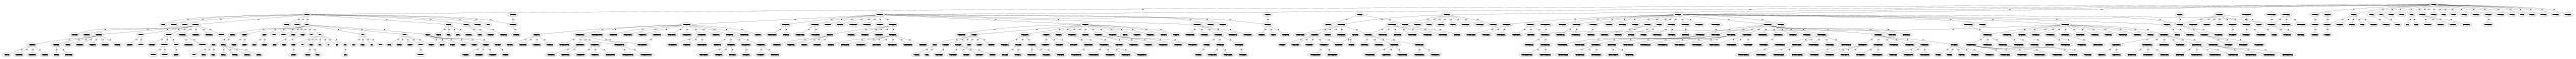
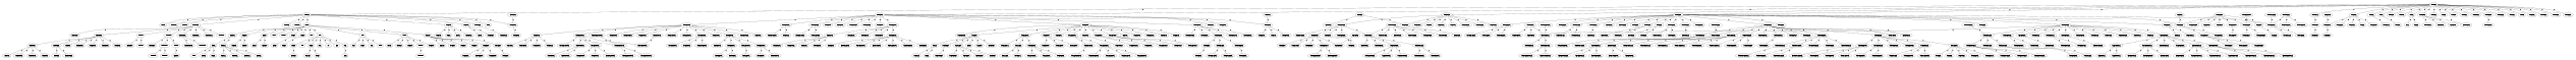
  strict graph {
    ATGC
    ATAC
    ATGAC
    AGTGC
    ATGCC
    ATTGC
    AGGC
    TTGC
    ATC
    ATGA
    ATTC
    AGC
    ATGTC
    ATCC
    TGC
    ATGT
    AAGC
    ACTGC
    ATGCT
    ATGCG
    ATGG
    ATG
    ACGC
    ATAGC
    AATGC
    ATGGC
    ATTAC
    ATA
    ACAC
    AGAC
    ATACC
    TAC
    AAC
    ATATC
    ATAA
    ATCAC
    ATAG
    AAAC
    ATGAAC
    ACGAC
    AATGAC
    ATGCAC
    TTGAC
    AGGAC
    ATGAG
    ATGACC
    ATGAGC
    ATGAT
    CTGAC
    ATGACA
    ATGACG
    ATGAA
    AGTGCC
    AGAGC
    ATGTGC
    AGTCC
    TGTGC
    AGTC
    GGTGC
    AGTG
    AGTGGC
    ATGGCC
    ATGTCC
    AGGCC
    ATTCC
    AGCC
    AAGCC
    ATTGCC
    ATAGCC
    TTGCC
    ACGCC
    ATGCCC
    ATGCGC
    ATGCCG
    AATGCC
    TATGCC
    CTGCC
    GATGCC
    ATCCC
    ATCGCC
    ATTGT
    AGGCG
    AGG
    AGGCA
    AGGTC
    AGGG
    TTGGC
    ATCG
    GC
    CGC
    GTGTC
    GATGTC
    TATGTC
    CTGTC
    ATAGCT
    ATTAG
    ATTA
    ATTAA
    ATTTAC
    ATTATC
    ATTACC
    ATTAT
-   ATTTC
    AT
    TA
    AAA
    AGTA
    ACTA
    CTA
    TTA
    AATA
    ACA
    AGA
    AA
    TTAC
    TTC
    TTCC
    CAC
    GACAC
    ACAG
    ACC
    AGACA
    GAC
    TATACC
    ATAGA
    ATCTC
    TTGAAC
    AGAAC
    ATGAAAC
    ATGATAC
    ATGAAG
    ATGACAC
    ACGAAC
    ATGTAAC
    ATCGAAC
    ATCAAC
    ATGAACC
    TGAAC
    ACGA
    ACCGAC
    ACGAA
    ACGTC
    ACGGAC
    ACAAC
    ACGTAC
    ACGACA
    CGAC
    ACGAG
    ACGCAC
    TCGAC
    ACCAC
    ACGAGC
    AATGTC
    AATGGC
    AATGCAC
    AATGTAC
    AATGAGC
    GTGCAC
    TGCAC
    ATCCAC
    TTGCAC
    ATGCAG
    TGAG
    ATGATG
    AGGAG
    TGACC
    ATGACCG
    ATCGAGC
    ATGGAGC
    ATTTGC
    ATGTGA
    ATGTG
    AATGTGC
    ATGTGCC
    GGTCC
    AATGGCC
    ATGGCG
    ATGGTC
    CTGGCC
    ATTGGCC
    ATGAGCC
    ATGGCCC
    AGTGGCC
    ATAGGCC
    GATGGCC
    ATGGCT
    TTGGCC
    CATGTCC
    ATTGTCC
    CTGTCC
    AAGTCC
    ATAGTCC
    ATGTCCC
    AATGTCC
    TATGTCC
    ATGTCAC
    ATGTCG
    ATATCC
    AGTGTCC
    ATTTCC
    TGTCC
    GGCC
    AGAGCC
    GATTCC
    ATTCTC
    CAGCC
    TAGCC
    ATATGCC
    TTTGCC
    CTAGCC
    ACGCCA
    ACGCGC
    AAGCCC
    ATACCC
    AAGCGC
    ATAGCGC
    ATCGCGC
    AACTGCC
    ACATGCC
    TCTGCC
    AATAG
    ATAAG
    ATTGG
    ATTG
    TATTAG
    ACTAG
    ATATAG
    GATTA
    TTTA
    ATATAA
    TTAA
    ATTCA
    ATTTTAC
    ATTTAT
    AG
    AGT
    TT
    ACT
    AC
    A
    CT
    TC
    TAA
    CA
    TGA
    AAAA
    AGAA
    AAG
    AACA
    ACAA
    AGCTA
    ATGTA
    CGTA
    TGTA
    AGCA
    AGGA
    TCTA
    ACTC
    CTGA
    CCA
    GCA
    GGA
    TTGGAC
    TTCGAAC
    TTGTAAC
    TCGAAC
    AGACAC
    AGATAC
    AGATC
    AGACC
    AATGAAAC
    ATGGAAAC
    ATAAAAC
    ATCAAAC
    ATCGAAAC
    ATGTTAC
    TGATAC
    ATGAGTAC
    ACG
    ACGGA
    CACGA
    CGA
    CCGA
    GACGA
    ACCGC
    ACCGTC
    ACCGGC
    AGCGAA
    CACGAA
    ACGTAA
    ACGTGAC
    ACGCGAC
    ACAACA
    ACGTCAC
    AGGTAC
    AAGACA
    AACGACA
    ACGCACA
    AACGGC
    AATGGTC
    AAGGC
    AATAGCC
    GAATGGCC
    AATTGGCC
    ATATGGCC
    AACTGGCC
    AGGGCG
    TGGCG
    ATGGCAG
    ATGGGCG
    ATGGACG
    ATGGTCG
    CTTGGCC
    ACTTGGCC
    ATTAGGCC
    CTGAGCC
    ATGAGCCC
    AGTGGCCC
    TATGGCCC
    ATGGGCCC
    ATAGGCCC
    AGTGGGCC
    AGTGGCTC
    AGTGGCT
    ATAGGGC
    CCATGTCC
    CATGTACC
    CCTGTCC
    CAGTGTCC
    CTATGTCC
    CGTGTCC
    ATCTGTCC
    ATTATCC
    CTGTTCC
    ATAGGTCC
    AAAGTCC
    ATCTCCC
    ATGTTCCC
    AAGTCCC
    AATGTACC
    AAGGTCC
    GTATGTCC
    TAAG
    AATAAG
    ATAAAG
    ATATG
    TTGG
    CATTGG
    TATC
    TCC
    TTT
    TCCC
    TTTCC
    GTTCC
    CTCC
    CG
    GAGT
    TCT
    AGCT
    AAATA
    GAGCTA
    AGCTTA
    AGCTC
    ATGTT
    GGTGCAC
    GTGCTC
    GGCAC
    GTGCGAC
    GTGCAAC
    GTGACAC
    GTCGCAC
    TCCAC
    TAGCAC
    TGGCAC
    TGCACC
-   GTTGGAC
    TAGGAC
    TTAGAC
    TTCGAC
    TTGTAA
    TTTTAAC
    GCG
    AGCG
    ACAGGA
    ACACGA
    CTCGA
    CATCGA
    CATGA
    GCCGC
    AACGC
    ACCAGTC
    GCCGTC
    ACAGTC
    ATGGT
    AGGTT
    ACGCA
    ATCGCA
    ACGCAA
    CGCA
    ACGGCA
    CCGCA
    TCGCA
    ATCGGCA
    ATCCCA
    TCGCAA
    CGCG
    GAATGGCCC
    AATTAGGCC
    ATATGCGCC
    TTATGGCC
    CCATGTCG
    CCATGTC
    CACATGTCC
    CCAGTGTCC
    CATGTGACC
    CAATGTACC
    CATGTACGC
    CCTTTCC
    CCTTCC
    CAGTGTCA
    CAGTGTC
    CAGTTCC
    AGGGCGG
    TGGGCG
    AGGGCAG
    TGACG
    TGGCAG
    TGGCGG
    TGGG
    GGCG
    ATGGAAG
    ATTGCAG
    ATGGTAG
    ATGGGTG
    ATCGGGCG
    ATTTGG
    GTTTGG
    ATTTGGG
    ATCTTGG
    ATTTTGG
    AATTTGG
    ACTTTGC
    ATTTCGC
    CTTTGC
    ATTTGCC
    ATAGTC
    ACTAGTC
    CTAGTC
    GTCC
    GATCC
    ATTCCC
    ACTTCCC
    ATTCCAC
    AGAG
    AATAAAC
    GATGGAAAC
    ATGCGAAAC
    ATGGAAAAC
    CTGTG
    CTGTGA
    ATTTCCC
    ATCGCAA
    CGGTC
    CGCC
    ATTGCCC
    ATACGTCC
    GTCAC
    ATAAGCC
    ATGGTGA
    ATGGA
    ACGTGA
    TTGTGA
    ATCTG
    TACGCCA
    ACGCGCA
    AAGCCA
    ATATA
    TATAA
    GTAA
    AAAAAC
    CTAAAAC
    CATCAAAC
    ATCAAAA
    ACAAAC
    ACGTGGAC
    ACAGCGAC
    TCGCGAC
    ACGCCAC
    GCGCGAC
    ACACGGC
    AACGGTC
    AAGGTC
    AAGTC
    ATGGTGGA
    GATGGTGA
    AACTTTGC
    CCTTTGC
    ACTTTTGC
    ATTGTCGC
    ATTTCAC
    CTCGGCC
    CTTGTGCC
    CTGTGGCC
    CTGAGCAC
    CTGATCC
    ATAGGTTCC
    GATAGGTCC
    ACTCCC
    ATCTCTC
-   ACGTTCCC
    AGGTTCCC
    ATGTTCCA
    ATGTTTCCC
    ATGC -- ATAC [label=1]
    ATGC -- ATGAC [label=1]
    ATGC -- AGTGC [label=1]
    ATGC -- ATGCC [label=1]
    ATGC -- ATTGC [label=1]
    ATGC -- AGGC [label=1]
    ATGC -- TTGC [label=1]
    ATGC -- ATC [label=1]
    ATGC -- ATGA [label=1]
    ATGC -- ATTC [label=1]
    ATGC -- AGC [label=1]
    ATGC -- ATGTC [label=1]
    ATGC -- ATCC [label=1]
    ATGC -- TGC [label=1]
    ATGC -- ATGT [label=1]
    ATGC -- AAGC [label=1]
    ATGC -- ACTGC [label=1]
    ATGC -- ATGCT [label=1]
    ATGC -- ATGCG [label=1]
    ATGC -- ATGG [label=1]
    ATGC -- ATG [label=1]
    ATGC -- ACGC [label=1]
    ATGC -- ATAGC [label=1]
    ATGC -- AATGC [label=1]
    ATGC -- ATGGC [label=1]
    ATAC -- ATTAC [label=1]
    ATAC -- ATA [label=1]
    ATAC -- ACAC [label=1]
    ATAC -- AGAC [label=1]
    ATAC -- ATACC [label=1]
    ATAC -- TAC [label=1]
    ATAC -- AAC [label=1]
    ATAC -- ATATC [label=1]
    ATAC -- ATAA [label=1]
    ATAC -- ATCAC [label=1]
    ATAC -- ATAG [label=1]
    ATAC -- AAAC [label=1]
    ATGAC -- ATGAAC [label=1]
    ATGAC -- ACGAC [label=1]
    ATGAC -- AATGAC [label=1]
    ATGAC -- ATGCAC [label=1]
    ATGAC -- TTGAC [label=1]
    ATGAC -- AGGAC [label=1]
    ATGAC -- ATGAG [label=1]
    ATGAC -- ATGACC [label=1]
    ATGAC -- ATGAGC [label=1]
    ATGAC -- ATGAT [label=1]
    ATGAC -- CTGAC [label=1]
    ATGAC -- ATGACA [label=1]
    ATGAC -- ATGACG [label=1]
    ATGAC -- ATGAA [label=1]
    AGTGC -- AGTGCC [label=1]
    AGTGC -- AGAGC [label=1]
    AGTGC -- ATGTGC [label=1]
    AGTGC -- AGTCC [label=1]
    AGTGC -- TGTGC [label=1]
    AGTGC -- AGTC [label=1]
    AGTGC -- GGTGC [label=1]
    AGTGC -- AGTG [label=1]
    AGTGC -- AGTGGC [label=1]
    ATGCC -- ATGGCC [label=1]
    ATGCC -- ATGTCC [label=1]
    ATGCC -- AGGCC [label=1]
    ATGCC -- ATTCC [label=1]
    ATGCC -- AGCC [label=1]
    ATGCC -- AAGCC [label=1]
    ATGCC -- ATTGCC [label=1]
    ATGCC -- ATAGCC [label=1]
    ATGCC -- TTGCC [label=1]
    ATGCC -- ACGCC [label=1]
    ATGCC -- ATGCCC [label=1]
    ATGCC -- ATGCGC [label=1]
    ATGCC -- ATGCCG [label=1]
    ATGCC -- AATGCC [label=1]
    ATGCC -- TATGCC [label=1]
    ATGCC -- CTGCC [label=1]
    ATGCC -- GATGCC [label=1]
    ATGCC -- ATCCC [label=1]
    ATGCC -- ATCGCC [label=1]
    ATTGC -- ATTGT [label=1]
    AGGC -- AGGCG [label=1]
    AGGC -- AGG [label=1]
    AGGC -- AGGCA [label=1]
    AGGC -- AGGTC [label=1]
    AGGC -- AGGG [label=1]
    TTGC -- TTGGC [label=1]
    ATC -- ATCG [label=1]
    AGC -- GC [label=1]
    AGC -- CGC [label=1]
    ATGTC -- GTGTC [label=1]
    ATGTC -- GATGTC [label=1]
    ATGTC -- TATGTC [label=1]
    ATGTC -- CTGTC [label=1]
    ATGCT -- ATAGCT [label=1]
    ATTAC -- ATTAG [label=1]
    ATTAC -- ATTA [label=1]
    ATTAC -- ATTAA [label=1]
    ATTAC -- ATTTAC [label=1]
    ATTAC -- ATTATC [label=1]
    ATTAC -- ATTACC [label=1]
    ATTAC -- ATTAT [label=1]
-   ATTAC -- ATTTC [label=1]
    ATA -- AT [label=1]
    ATA -- TA [label=1]
    ATA -- AAA [label=1]
    ATA -- AGTA [label=1]
    ATA -- ACTA [label=1]
    ATA -- CTA [label=1]
    ATA -- TTA [label=1]
    ATA -- AATA [label=1]
    ATA -- ACA [label=1]
    ATA -- AGA [label=1]
    ATA -- AA [label=1]
    ACAC -- CAC [label=1]
    ACAC -- GACAC [label=1]
    ACAC -- ACAG [label=1]
    ACAC -- ACC [label=1]
    AGAC -- AGACA [label=1]
    AGAC -- GAC [label=1]
    ATACC -- TATACC [label=1]
    ATAA -- ATAGA [label=1]
    ATCAC -- ATCTC [label=1]
    AAAC -- TTAC [label=1]
    ATGAAC -- TTGAAC [label=1]
    ATGAAC -- AGAAC [label=1]
    ATGAAC -- ATGAAAC [label=1]
    ATGAAC -- ATGATAC [label=1]
    ATGAAC -- ATGAAG [label=1]
    ATGAAC -- ATGACAC [label=1]
    ATGAAC -- ACGAAC [label=1]
    ATGAAC -- ATGTAAC [label=1]
    ATGAAC -- ATCGAAC [label=1]
    ATGAAC -- ATCAAC [label=1]
    ATGAAC -- ATGAACC [label=1]
    ATGAAC -- TGAAC [label=1]
    ACGAC -- ACGA [label=1]
    ACGAC -- ACCGAC [label=1]
    ACGAC -- ACGAA [label=1]
    ACGAC -- ACGTC [label=1]
    ACGAC -- ACGGAC [label=1]
    ACGAC -- ACAAC [label=1]
    ACGAC -- ACGTAC [label=1]
    ACGAC -- ACGACA [label=1]
    ACGAC -- CGAC [label=1]
    ACGAC -- ACGAG [label=1]
    ACGAC -- ACGCAC [label=1]
    ACGAC -- TCGAC [label=1]
    ACGAC -- ACCAC [label=1]
    ACGAC -- ACGAGC [label=1]
    AATGAC -- AATGTC [label=1]
    AATGAC -- AATGGC [label=1]
    AATGAC -- AATGCAC [label=1]
    AATGAC -- AATGTAC [label=1]
    AATGAC -- AATGAGC [label=1]
    ATGCAC -- GTGCAC [label=1]
    ATGCAC -- TGCAC [label=1]
    ATGCAC -- ATCCAC [label=1]
    ATGCAC -- TTGCAC [label=1]
    ATGCAC -- ATGCAG [label=1]
    ATGAG -- TGAG [label=1]
    ATGAG -- ATGATG [label=1]
    ATGAG -- AGGAG [label=1]
    ATGACC -- TGACC [label=1]
    ATGACC -- ATGACCG [label=1]
    ATGAGC -- ATCGAGC [label=1]
    ATGAGC -- ATGGAGC [label=1]
    ATGTGC -- ATTTGC [label=1]
    ATGTGC -- ATGTGA [label=1]
    ATGTGC -- ATGTG [label=1]
    ATGTGC -- AATGTGC [label=1]
    ATGTGC -- ATGTGCC [label=1]
    AGTCC -- GGTCC [label=1]
    ATGGCC -- AATGGCC [label=1]
    ATGGCC -- ATGGCG [label=1]
    ATGGCC -- ATGGTC [label=1]
    ATGGCC -- CTGGCC [label=1]
    ATGGCC -- ATTGGCC [label=1]
    ATGGCC -- ATGAGCC [label=1]
    ATGGCC -- ATGGCCC [label=1]
    ATGGCC -- AGTGGCC [label=1]
    ATGGCC -- ATAGGCC [label=1]
    ATGGCC -- GATGGCC [label=1]
    ATGGCC -- ATGGCT [label=1]
    ATGGCC -- TTGGCC [label=1]
    ATGTCC -- CATGTCC [label=1]
    ATGTCC -- ATTGTCC [label=1]
    ATGTCC -- CTGTCC [label=1]
    ATGTCC -- AAGTCC [label=1]
    ATGTCC -- ATAGTCC [label=1]
    ATGTCC -- ATGTCCC [label=1]
    ATGTCC -- AATGTCC [label=1]
    ATGTCC -- TATGTCC [label=1]
    ATGTCC -- ATGTCAC [label=1]
    ATGTCC -- ATGTCG [label=1]
    ATGTCC -- ATATCC [label=1]
    ATGTCC -- AGTGTCC [label=1]
    ATGTCC -- ATTTCC [label=1]
    ATGTCC -- TGTCC [label=1]
    AGGCC -- GGCC [label=1]
    AGGCC -- AGAGCC [label=1]
    ATTCC -- GATTCC [label=1]
    ATTCC -- ATTCTC [label=1]
    AGCC -- CAGCC [label=1]
    AGCC -- TAGCC [label=1]
    ATTGCC -- ATATGCC [label=1]
    ATTGCC -- TTTGCC [label=1]
    ATAGCC -- CTAGCC [label=1]
    ACGCC -- ACGCCA [label=1]
    ACGCC -- ACGCGC [label=1]
    ATGCCC -- AAGCCC [label=1]
    ATGCCC -- ATACCC [label=1]
    ATGCGC -- AAGCGC [label=1]
    ATGCGC -- ATAGCGC [label=1]
    ATGCGC -- ATCGCGC [label=1]
    AATGCC -- AACTGCC [label=1]
    AATGCC -- ACATGCC [label=1]
    TATGCC -- TCTGCC [label=1]
    ATTGT -- ATGGT [label=1]
    AGGTC -- AGGTT [label=1]
    ATTAG -- AATAG [label=1]
    ATTAG -- ATAAG [label=1]
    ATTAG -- ATTGG [label=1]
    ATTAG -- ATTG [label=1]
    ATTAG -- TATTAG [label=1]
    ATTAG -- ACTAG [label=1]
    ATTAG -- ATATAG [label=1]
    ATTA -- GATTA [label=1]
    ATTA -- TTTA [label=1]
    ATTAA -- ATATAA [label=1]
    ATTAA -- TTAA [label=1]
    ATTAA -- ATTCA [label=1]
    ATTTAC -- ATTTTAC [label=1]
    ATTTAC -- ATTTAT [label=1]
    AT -- AG [label=1]
    AT -- AGT [label=1]
    AT -- TT [label=1]
    AT -- ACT [label=1]
    AT -- AC [label=1]
    AT -- A [label=1]
    AT -- CT [label=1]
    TA -- TC [label=1]
    TA -- TAA [label=1]
    TA -- CA [label=1]
    TA -- TGA [label=1]
    AAA -- AAAA [label=1]
    AAA -- AGAA [label=1]
    AAA -- AAG [label=1]
    AAA -- AACA [label=1]
    AAA -- ACAA [label=1]
    AGTA -- AGCTA [label=1]
    AGTA -- ATGTA [label=1]
    AGTA -- CGTA [label=1]
    AGTA -- TGTA [label=1]
    AGTA -- AGCA [label=1]
    AGTA -- AGGA [label=1]
    ACTA -- TCTA [label=1]
    ACTA -- ACTC [label=1]
    CTA -- CTGA [label=1]
    CTA -- CCA [label=1]
    ACA -- GCA [label=1]
    AGA -- GGA [label=1]
    TTAC -- TTC [label=1]
    TTAC -- TTCC [label=1]
    TTC -- TATC [label=1]
    TTC -- TCC [label=1]
    TTC -- TTT [label=1]
    TTCC -- TCCC [label=1]
    TTCC -- TTTCC [label=1]
    TTCC -- GTTCC [label=1]
    TTCC -- CTCC [label=1]
    TTGAAC -- TTGGAC [label=1]
    TTGAAC -- TTCGAAC [label=1]
    TTGAAC -- TTGTAAC [label=1]
    TTGAAC -- TCGAAC [label=1]
    AGAAC -- AGACAC [label=1]
    AGAAC -- AGATAC [label=1]
    AGAAC -- AGATC [label=1]
    AGAAC -- AGACC [label=1]
    ATGAAAC -- AATGAAAC [label=1]
    ATGAAAC -- ATGGAAAC [label=1]
    ATGAAAC -- ATAAAAC [label=1]
    ATGAAAC -- ATCAAAC [label=1]
    ATGAAAC -- ATCGAAAC [label=1]
    ATGATAC -- ATGTTAC [label=1]
    ATGATAC -- TGATAC [label=1]
    ATGATAC -- ATGAGTAC [label=1]
    ACGA -- ACG [label=1]
    ACGA -- ACGGA [label=1]
    ACGA -- CACGA [label=1]
    ACGA -- CGA [label=1]
    ACGA -- CCGA [label=1]
    ACGA -- GACGA [label=1]
    ACCGAC -- ACCGC [label=1]
    ACCGAC -- ACCGTC [label=1]
    ACCGAC -- ACCGGC [label=1]
    ACGAA -- AGCGAA [label=1]
    ACGAA -- CACGAA [label=1]
    ACGAA -- ACGTAA [label=1]
    ACGGAC -- ACGTGAC [label=1]
    ACGGAC -- ACGCGAC [label=1]
    ACAAC -- ACAACA [label=1]
    ACGTAC -- ACGTCAC [label=1]
    ACGTAC -- AGGTAC [label=1]
    ACGACA -- AAGACA [label=1]
    ACGACA -- AACGACA [label=1]
    ACGACA -- ACGCACA [label=1]
    AATGGC -- AACGGC [label=1]
    AATGGC -- AATGGTC [label=1]
    AATGGC -- AAGGC [label=1]
    GTGCAC -- GGTGCAC [label=1]
    GTGCAC -- GTGCTC [label=1]
    GTGCAC -- GGCAC [label=1]
    GTGCAC -- GTGCGAC [label=1]
    GTGCAC -- GTGCAAC [label=1]
    GTGCAC -- GTGACAC [label=1]
    GTGCAC -- GTCGCAC [label=1]
    TGCAC -- TCCAC [label=1]
    TGCAC -- TAGCAC [label=1]
    TGCAC -- TGGCAC [label=1]
    TGCAC -- TGCACC [label=1]
    ATTTGC -- ACTTTGC [label=1]
    ATTTGC -- ATTTCGC [label=1]
    ATTTGC -- CTTTGC [label=1]
    ATTTGC -- ATTTGCC [label=1]
    ATGTGA -- CTGTGA [label=1]
    ATGTGA -- ATGGTGA [label=1]
    ATGTGA -- ATGGA [label=1]
    ATGTGA -- ACGTGA [label=1]
    ATGTGA -- TTGTGA [label=1]
    ATGTG -- ATCTG [label=1]
    AATGGCC -- AATAGCC [label=1]
    AATGGCC -- GAATGGCC [label=1]
    AATGGCC -- AATTGGCC [label=1]
    AATGGCC -- ATATGGCC [label=1]
    AATGGCC -- AACTGGCC [label=1]
    ATGGCG -- AGGGCG [label=1]
    ATGGCG -- TGGCG [label=1]
    ATGGCG -- ATGGCAG [label=1]
    ATGGCG -- ATGGGCG [label=1]
    ATGGCG -- ATGGACG [label=1]
    ATGGCG -- ATGGTCG [label=1]
    ATTGGCC -- CTTGGCC [label=1]
    ATTGGCC -- ACTTGGCC [label=1]
    ATTGGCC -- ATTAGGCC [label=1]
    ATGAGCC -- CTGAGCC [label=1]
    ATGAGCC -- ATGAGCCC [label=1]
    ATGGCCC -- AGTGGCCC [label=1]
    ATGGCCC -- TATGGCCC [label=1]
    ATGGCCC -- ATGGGCCC [label=1]
    ATGGCCC -- ATAGGCCC [label=1]
    AGTGGCC -- AGTGGGCC [label=1]
    AGTGGCC -- AGTGGCTC [label=1]
    AGTGGCC -- AGTGGCT [label=1]
    ATAGGCC -- ATAGGGC [label=1]
    CATGTCC -- CCATGTCC [label=1]
    CATGTCC -- CATGTACC [label=1]
    CATGTCC -- CCTGTCC [label=1]
    CATGTCC -- CAGTGTCC [label=1]
    CATGTCC -- CTATGTCC [label=1]
    CATGTCC -- CGTGTCC [label=1]
    ATTGTCC -- ATCTGTCC [label=1]
    ATTGTCC -- ATTATCC [label=1]
    CTGTCC -- CTGTTCC [label=1]
    ATAGTCC -- ATAGGTCC [label=1]
    ATAGTCC -- AAAGTCC [label=1]
    ATGTCCC -- ATCTCCC [label=1]
    ATGTCCC -- ATGTTCCC [label=1]
    ATGTCCC -- AAGTCCC [label=1]
    AATGTCC -- AATGTACC [label=1]
    AATGTCC -- AAGGTCC [label=1]
    TATGTCC -- GTATGTCC [label=1]
    ACGCCA -- TACGCCA [label=1]
    ACGCCA -- ACGCGCA [label=1]
    ACGCCA -- AAGCCA [label=1]
    ATAAG -- TAAG [label=1]
    ATAAG -- AATAAG [label=1]
    ATAAG -- ATAAAG [label=1]
    ATAAG -- ATATG [label=1]
    ATTGG -- TTGG [label=1]
    ATTGG -- CATTGG [label=1]
    ATATAA -- ATATA [label=1]
    ATATAA -- TATAA [label=1]
    TTAA -- GTAA [label=1]
    AG -- CG [label=1]
    AGT -- GAGT [label=1]
    ACT -- TCT [label=1]
    ACT -- AGCT [label=1]
    AAAA -- AAATA [label=1]
    AGCTA -- GAGCTA [label=1]
    AGCTA -- AGCTTA [label=1]
    AGCTA -- AGCTC [label=1]
    ATGTA -- ATGTT [label=1]
-   TTGGAC -- GTTGGAC [label=1]
    TTGGAC -- TAGGAC [label=1]
    TTGGAC -- TTAGAC [label=1]
    TTCGAAC -- TTCGAC [label=1]
    TTGTAAC -- TTGTAA [label=1]
    TTGTAAC -- TTTTAAC [label=1]
    ATGGAAAC -- ATGCGAAAC [label=1]
    ATGGAAAC -- ATGGAAAAC [label=1]
    ATAAAAC -- AAAAAC [label=1]
    ATAAAAC -- CTAAAAC [label=1]
    ATCAAAC -- CATCAAAC [label=1]
    ATCAAAC -- ATCAAAA [label=1]
    ATCAAAC -- ACAAAC [label=1]
    ACG -- GCG [label=1]
    ACG -- AGCG [label=1]
    ACGGA -- ACAGGA [label=1]
    CACGA -- ACACGA [label=1]
    CACGA -- CTCGA [label=1]
    CACGA -- CATCGA [label=1]
    CACGA -- CATGA [label=1]
    ACCGC -- GCCGC [label=1]
    ACCGC -- AACGC [label=1]
    ACCGTC -- ACCAGTC [label=1]
    ACCGTC -- GCCGTC [label=1]
    ACCGTC -- ACAGTC [label=1]
    ACGTGAC -- ACGTGGAC [label=1]
    ACGCGAC -- ACAGCGAC [label=1]
    ACGCGAC -- TCGCGAC [label=1]
    ACGCGAC -- ACGCCAC [label=1]
    ACGCGAC -- GCGCGAC [label=1]
    AACGGC -- ACACGGC [label=1]
    AACGGC -- AACGGTC [label=1]
    AATGGTC -- AAGGTC [label=1]
    AAGGC -- AAGTC [label=1]
    GAATGGCC -- GAATGGCCC [label=1]
    AATTGGCC -- AATTAGGCC [label=1]
    ATATGGCC -- ATATGCGCC [label=1]
    ATATGGCC -- TTATGGCC [label=1]
    AGGGCG -- AGGGCGG [label=1]
    AGGGCG -- TGGGCG [label=1]
    AGGGCG -- AGGGCAG [label=1]
    TGGCG -- TGACG [label=1]
    TGGCG -- TGGCAG [label=1]
    TGGCG -- TGGCGG [label=1]
    TGGCG -- TGGG [label=1]
    TGGCG -- GGCG [label=1]
    ATGGCAG -- ATGGAAG [label=1]
    ATGGCAG -- ATTGCAG [label=1]
    ATGGCAG -- ATGGTAG [label=1]
    ATGGGCG -- ATGGGTG [label=1]
    ATGGGCG -- ATCGGGCG [label=1]
    CTTGGCC -- CTCGGCC [label=1]
    CTTGGCC -- CTTGTGCC [label=1]
    CTTGGCC -- CTGTGGCC [label=1]
    CTGAGCC -- CTGAGCAC [label=1]
    CTGAGCC -- CTGATCC [label=1]
    CCATGTCC -- CCATGTCG [label=1]
    CCATGTCC -- CCATGTC [label=1]
    CCATGTCC -- CACATGTCC [label=1]
    CCATGTCC -- CCAGTGTCC [label=1]
    CATGTACC -- CATGTGACC [label=1]
    CATGTACC -- CAATGTACC [label=1]
    CATGTACC -- CATGTACGC [label=1]
    CCTGTCC -- CCTTTCC [label=1]
    CCTGTCC -- CCTTCC [label=1]
    CAGTGTCC -- CAGTGTCA [label=1]
    CAGTGTCC -- CAGTGTC [label=1]
    CAGTGTCC -- CAGTTCC [label=1]
    ATAGGTCC -- ATAGGTTCC [label=1]
    ATAGGTCC -- GATAGGTCC [label=1]
    ATCTCCC -- ACTCCC [label=1]
    ATCTCCC -- ATCTCTC [label=1]
-   ATGTTCCC -- ACGTTCCC [label=1]
    ATGTTCCC -- AGGTTCCC [label=1]
    ATGTTCCC -- ATGTTCCA [label=1]
    ATGTTCCC -- ATGTTTCCC [label=1]
    ACGCA -- ACGCC [label=1]
    ACGCA -- ATCGCA [label=1]
    ACGCA -- ACGCAA [label=1]
    ACGCA -- CGCA [label=1]
    ACGCA -- ACGGCA [label=1]
    ACGCA -- CCGCA [label=1]
    ACGCA -- TCGCA [label=1]
    ATCGCA -- ATCGGCA [label=1]
    ATCGCA -- ATCCCA [label=1]
    ACGCAA -- TCGCAA [label=1]
    CGCA -- CGCG [label=1]
    ATTTGG -- ATTTGC [label=1]
    ATTTGG -- GTTTGG [label=1]
    ATTTGG -- ATTTGGG [label=1]
    ATTTGG -- ATCTTGG [label=1]
    ATTTGG -- ATTTTGG [label=1]
    ATTTGG -- AATTTGG [label=1]
    ACTTTGC -- AACTTTGC [label=1]
    ACTTTGC -- CCTTTGC [label=1]
    ACTTTGC -- ACTTTTGC [label=1]
    ATTTCGC -- ATTGTCGC [label=1]
    ATTTCGC -- ATTTCAC [label=1]
    ATAGTC -- ATAGTCC [label=1]
    ATAGTC -- ACTAGTC [label=1]
    ATAGTC -- CTAGTC [label=1]
    GTCC -- AGTCC [label=1]
    GTCC -- GATCC [label=1]
    ATTCCC -- ATGCCC [label=1]
    ATTCCC -- ACTTCCC [label=1]
    ATTCCC -- ATTCCAC [label=1]
    AGAG -- ATGAG [label=1]
    AATAAAC -- AATGAAAC [label=1]
    GATGGAAAC -- ATGGAAAC [label=1]
    CTGTG -- CTGTGA [label=1]
    ATTTCCC -- ATGTCCC [label=1]
    ATCGCAA -- ATCGCA [label=1]
    CGGTC -- AGGTC [label=1]
    CGCC -- ACGCC [label=1]
    ATTGCCC -- ATGCCC [label=1]
    ATACGTCC -- ATAGTCC [label=1]
    GTCAC -- ATCAC [label=1]
    ATAAGCC -- ATGAGCC [label=1]
    ATGGTGA -- ATGGTGGA [label=1]
    ATGGTGA -- GATGGTGA [label=1]
  }
